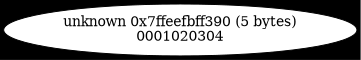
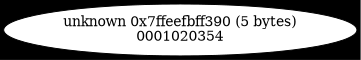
  digraph {
    bgcolor=black
-   n1 [fillcolor=white label="unknown 0x7ffeefbff390 (5 bytes)\n0001020304" style=filled]
+   n1 [fillcolor=white label="unknown 0x7ffeefbff390 (5 bytes)\n0001020354" style=filled]
  }
